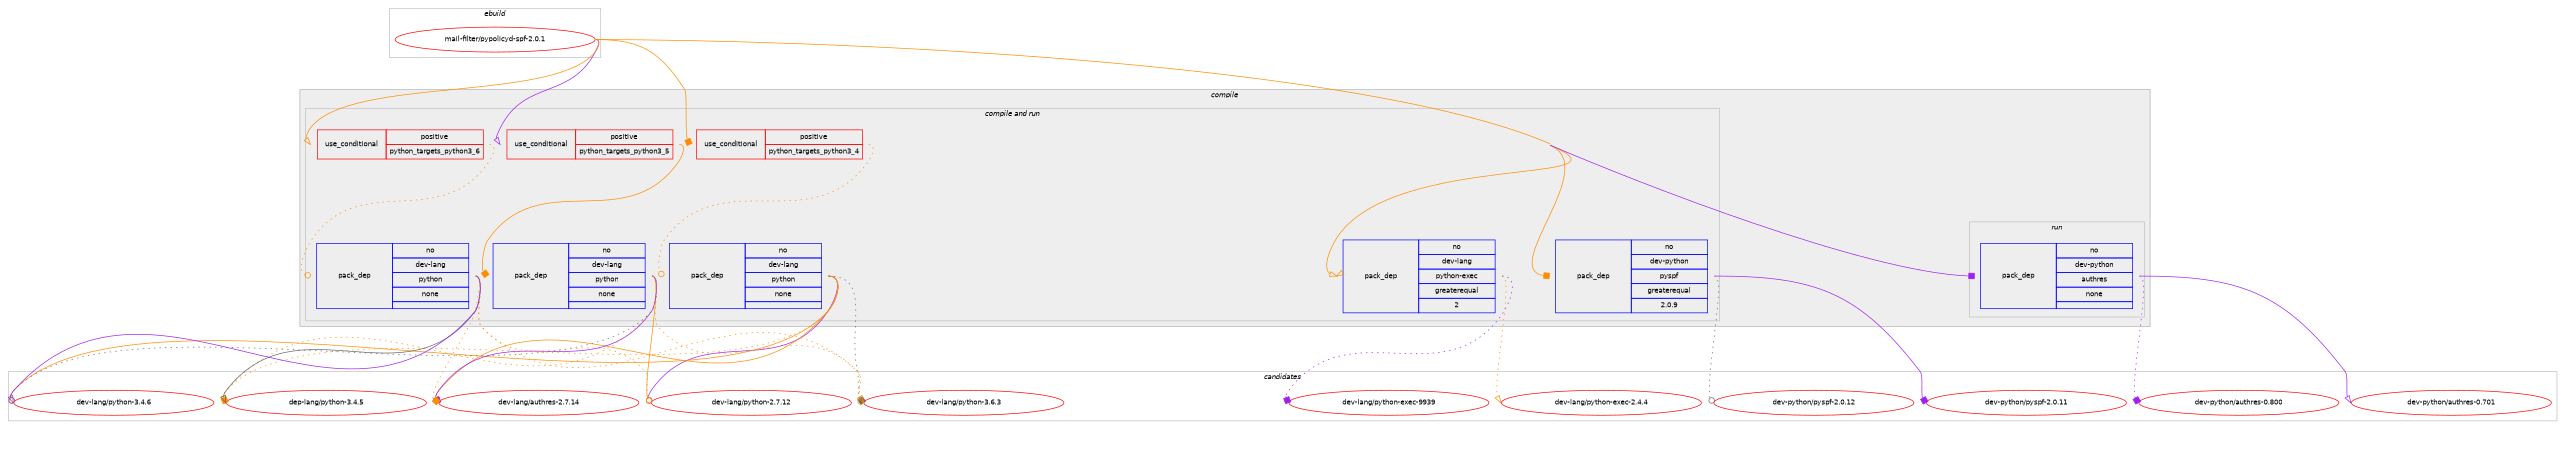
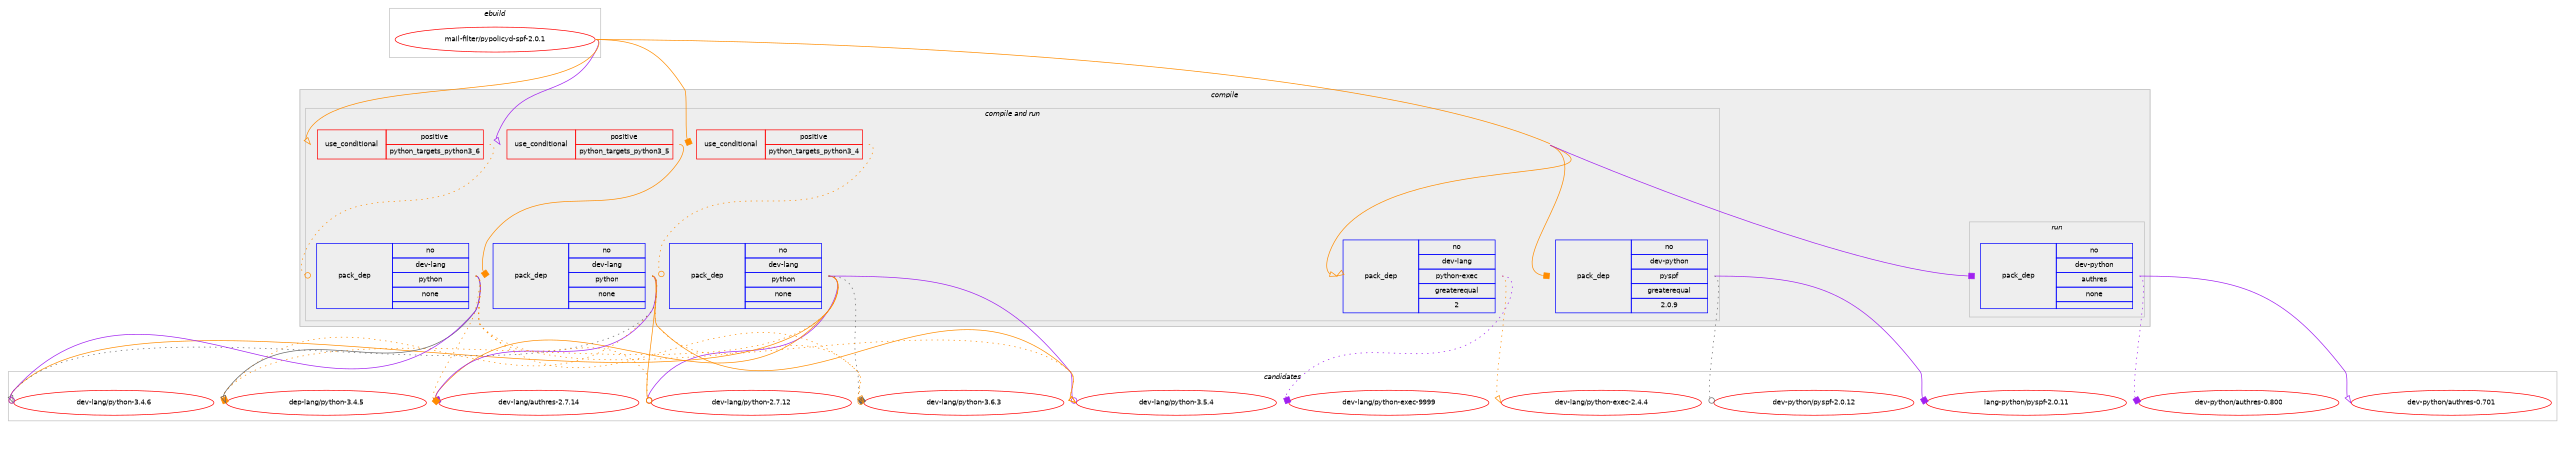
  digraph {
    compound=true
    concentrate=true
    fontname=Helvetica
    fontsize=10
    newrank=true
    rankdir=TB
    ranksep=1.5
    node [color=red fontname=Helvetica fontsize=10]
    edge [arrowhead=box color=darkorange headport=w style=solid tailport=e weight=100]
    n1 [label="mail-filter/pypolicyd-spf-2.0.1" width=4]
    n2 [color=blue label=<<TABLE BORDER="0" CELLBORDER="1" CELLSPACING="0" CELLPADDING="4" WIDTH="220"><TR><TD ROWSPAN="6" CELLPADDING="30">pack_dep</TD></TR><TR><TD WIDTH="110">no</TD></TR><TR><TD>dev-lang</TD></TR><TR><TD>python</TD></TR><TR><TD>none</TD></TR><TR><TD></TD></TR></TABLE>> shape=none]
    n3 [label=<<TABLE BORDER="0" CELLBORDER="1" CELLSPACING="0" CELLPADDING="4"><TR><TD ROWSPAN="3" CELLPADDING="10">use_conditional</TD></TR><TR><TD>positive</TD></TR><TR><TD>python_targets_python3_4</TD></TR></TABLE>> shape=none]
    n4 [color=blue label=<<TABLE BORDER="0" CELLBORDER="1" CELLSPACING="0" CELLPADDING="4" WIDTH="220"><TR><TD ROWSPAN="6" CELLPADDING="30">pack_dep</TD></TR><TR><TD WIDTH="110">no</TD></TR><TR><TD>dev-lang</TD></TR><TR><TD>python</TD></TR><TR><TD>none</TD></TR><TR><TD></TD></TR></TABLE>> shape=none]
    n5 [label=<<TABLE BORDER="0" CELLBORDER="1" CELLSPACING="0" CELLPADDING="4"><TR><TD ROWSPAN="3" CELLPADDING="10">use_conditional</TD></TR><TR><TD>positive</TD></TR><TR><TD>python_targets_python3_5</TD></TR></TABLE>> shape=none]
    n6 [color=blue label=<<TABLE BORDER="0" CELLBORDER="1" CELLSPACING="0" CELLPADDING="4" WIDTH="220"><TR><TD ROWSPAN="6" CELLPADDING="30">pack_dep</TD></TR><TR><TD WIDTH="110">no</TD></TR><TR><TD>dev-lang</TD></TR><TR><TD>python</TD></TR><TR><TD>none</TD></TR><TR><TD></TD></TR></TABLE>> shape=none]
    n7 [label=<<TABLE BORDER="0" CELLBORDER="1" CELLSPACING="0" CELLPADDING="4"><TR><TD ROWSPAN="3" CELLPADDING="10">use_conditional</TD></TR><TR><TD>positive</TD></TR><TR><TD>python_targets_python3_6</TD></TR></TABLE>> shape=none]
    n8 [color=blue label=<<TABLE BORDER="0" CELLBORDER="1" CELLSPACING="0" CELLPADDING="4" WIDTH="220"><TR><TD ROWSPAN="6" CELLPADDING="30">pack_dep</TD></TR><TR><TD WIDTH="110">no</TD></TR><TR><TD>dev-lang</TD></TR><TR><TD>python-exec</TD></TR><TR><TD>greaterequal</TD></TR><TR><TD>2</TD></TR></TABLE>> shape=none]
    n9 [color=blue label=<<TABLE BORDER="0" CELLBORDER="1" CELLSPACING="0" CELLPADDING="4" WIDTH="220"><TR><TD ROWSPAN="6" CELLPADDING="30">pack_dep</TD></TR><TR><TD WIDTH="110">no</TD></TR><TR><TD>dev-python</TD></TR><TR><TD>pyspf</TD></TR><TR><TD>greaterequal</TD></TR><TR><TD>2.0.9</TD></TR></TABLE>> shape=none]
    n10 [color=blue label=<<TABLE BORDER="0" CELLBORDER="1" CELLSPACING="0" CELLPADDING="4" WIDTH="220"><TR><TD ROWSPAN="6" CELLPADDING="30">pack_dep</TD></TR><TR><TD WIDTH="110">no</TD></TR><TR><TD>dev-python</TD></TR><TR><TD>authres</TD></TR><TR><TD>none</TD></TR><TR><TD></TD></TR></TABLE>> shape=none]
    n11 [label="dev-lang/python-2.7.12" width=4]
    n12 [label="dev-lang/authres-2.7.14" width=4]
    n13 [label="dep-lang/python-3.4.5" width=4]
    n14 [label="dev-lang/python-3.4.6" width=4]
+   n15 [label="dev-lang/python-3.5.4" width=4]
    n16 [label="dev-lang/python-3.6.3" width=4]
    n17 [label="dev-lang/python-exec-2.4.4" width=4]
-   n18 [label="dev-lang/python-exec-9939" width=4]
-   n19 [label="dev-python/pyspf-2.0.11" width=4]
+   n18 [label="dev-lang/python-exec-9999" width=4]
+   n19 [label="lang-python/pyspf-2.0.11" width=4]
    n20 [label="dev-python/pyspf-2.0.12" width=4]
    n21 [label="dev-python/authres-0.701" width=4]
    n22 [label="dev-python/authres-0.800" width=4]
    subgraph cluster_1 {
      color=gray
      label=<<i>ebuild</i>>
      rank=same
      n1
    }
    subgraph cluster_2 {
      color=gray
      label=<<i>dependencies</i>>
      subgraph cluster_3 {
        color=gray
        fillcolor="#eeeeee"
        label=<<i>compile</i>>
        style=filled
      }
      subgraph cluster_4 {
        color=gray
        fillcolor="#eeeeee"
        label=<<i>compile and run</i>>
        style=filled
        subgraph sub_5 {
          color=gray
          fillcolor="#eeeeee"
          label=<<i>compile and run</i>>
          style=filled
          n3
          subgraph sub_6 {
            color=gray
            fillcolor="#eeeeee"
            label=<<i>compile and run</i>>
            style=filled
            n2
          }
        }
        subgraph sub_7 {
          color=gray
          fillcolor="#eeeeee"
          label=<<i>compile and run</i>>
          style=filled
          n5
          subgraph sub_8 {
            color=gray
            fillcolor="#eeeeee"
            label=<<i>compile and run</i>>
            style=filled
            n4
          }
        }
        subgraph sub_9 {
          color=gray
          fillcolor="#eeeeee"
          label=<<i>compile and run</i>>
          style=filled
          n7
          subgraph sub_10 {
            color=gray
            fillcolor="#eeeeee"
            label=<<i>compile and run</i>>
            style=filled
            n6
          }
        }
        subgraph sub_11 {
          color=gray
          fillcolor="#eeeeee"
          label=<<i>compile and run</i>>
          style=filled
          n8
        }
        subgraph sub_12 {
          color=gray
          fillcolor="#eeeeee"
          label=<<i>compile and run</i>>
          style=filled
          n9
        }
      }
      subgraph cluster_13 {
        color=gray
        fillcolor="#eeeeee"
        label=<<i>run</i>>
        style=filled
        subgraph sub_14 {
          color=gray
          fillcolor="#eeeeee"
          label=<<i>run</i>>
          style=filled
          n10
        }
      }
    }
    subgraph cluster_15 {
      color=gray
      label=<<i>candidates</i>>
      rank=same
      subgraph sub_16 {
        color=black
        label=<<i>candidates</i>>
        nodesep=1
        rank=same
        n11
        n12
        n13
        n14
+       n15
        n16
      }
      subgraph sub_17 {
        color=black
        label=<<i>candidates</i>>
        nodesep=1
        rank=same
        n11
        n12
        n13
        n14
+       n15
        n16
      }
      subgraph sub_18 {
        color=black
        label=<<i>candidates</i>>
        nodesep=1
        rank=same
        n11
        n12
        n13
        n14
+       n15
        n16
      }
      subgraph sub_19 {
        color=black
        label=<<i>candidates</i>>
        nodesep=1
        rank=same
        n17
        n18
      }
      subgraph sub_20 {
        color=black
        label=<<i>candidates</i>>
        nodesep=1
        rank=same
        n19
        n20
      }
      subgraph sub_21 {
        color=black
        label=<<i>candidates</i>>
        nodesep=1
        rank=same
        n21
        n22
      }
    }
    n1 -> n3 [weight=20]
    n1 -> n5 [arrowhead=onormal color=purple weight=20]
    n1 -> n7 [arrowhead=onormal weight=20]
    n1 -> n8 [arrowhead=onormal weight=20]
    n1 -> n9 [weight=20]
    n1 -> n10 [color=purple weight=20]
    n2 -> n11 [arrowhead=odot color=purple]
    n2 -> n12
    n2 -> n13 [arrowhead=onormal style=dotted]
    n2 -> n14 [arrowhead=odot]
+   n2 -> n15 [arrowhead=odot color=purple]
    n2 -> n16 [color=gray40 style=dotted]
    n3 -> n2 [arrowhead=odot style=dotted weight=20]
    n4 -> n11 [arrowhead=odot]
    n4 -> n12 [color=purple]
    n4 -> n13 [style=dotted]
    n4 -> n14 [arrowhead=onormal color=gray40 style=dotted]
+   n4 -> n15 [arrowhead=onormal]
    n4 -> n16 [arrowhead=onormal style=dotted]
    n5 -> n4 [weight=20]
    n6 -> n11 [arrowhead=odot style=dotted]
    n6 -> n12 [style=dotted]
    n6 -> n13 [arrowhead=onormal color=gray40]
    n6 -> n14 [arrowhead=odot color=purple]
+   n6 -> n15 [arrowhead=onormal style=dotted]
    n6 -> n16 [arrowhead=odot style=dotted]
    n7 -> n6 [arrowhead=odot style=dotted weight=20]
    n8 -> n17 [arrowhead=onormal style=dotted]
    n8 -> n18 [color=purple style=dotted]
    n9 -> n19 [color=purple]
    n9 -> n20 [arrowhead=odot color=gray40 style=dotted]
    n10 -> n21 [arrowhead=onormal color=purple]
    n10 -> n22 [color=purple style=dotted]
  }
